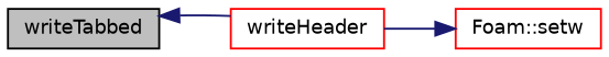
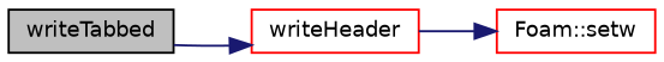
  digraph {
    rankdir=LR
    node [color=red fontname=Helvetica fontsize=10 shape=record]
    edge [color=midnightblue fontname=Helvetica fontsize=10 labelfontname=Helvetica labelfontsize=10 style=solid]
    n1 [color=black fillcolor=grey75 fontcolor=black height=0.2 label=writeTabbed style=filled width=0.4]
    n2 [height=0.2 label=writeHeader width=0.4]
    n3 [height=0.2 label="Foam::setw" width=0.4]
-   n2 -> n1
+   n1 -> n2
    n2 -> n3
  }
